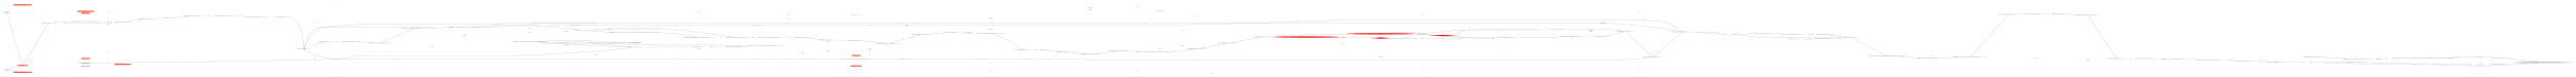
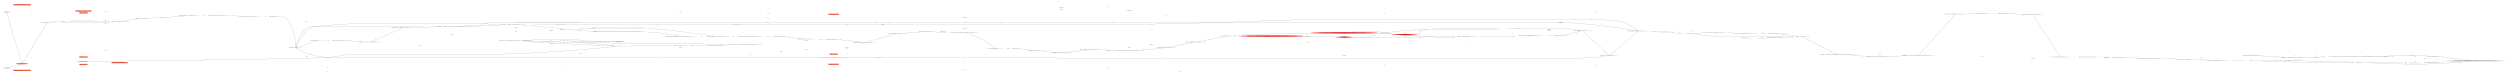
  digraph {
    fontname="Comic Neue"
    rankdir=LR
    node [fillcolor=white fontname="Comic Neue" shape=ellipse style=filled]
    edge [fontname="Comic Neue" style=bold]
    n1 [label="migrateCommand.setMigrateStorage(migrateStorage)@@@82@@@['1', '1', '0']"]
    n2 [label="migrateCommand.setMigrateDiskInfoList(migrateDiskInfoList)@@@83@@@['1', '1', '0']"]
    n3 [label="migrateCommand.setMigrateStorageManaged(managedStorageDestination)@@@84@@@['1', '1', '0']"]
    n4 [label="verifyLiveMigrationForKVM(volumeDataStoreMap,destHost)@@@8@@@['1', '1', '0']"]
    n5 [label="VMInstanceVO vmInstance = _vmDao.findById(vmTO.getId())@@@9@@@['1', '1', '0']"]
    n6 [label="vmTO.setState(vmInstance.getState())@@@10@@@['1', '1', '0']"]
    n7 [fillcolor=tomato label="AsyncCompletionCallback<CopyCommandResult> callback@@@2@@@['0', '1', '0']" shape=box]
    n8 [label="LOGGER.error(errMsg,ex)@@@102@@@['1', '1', '0']"]
    n9 [label="throw new CloudRuntimeException(errMsg)@@@103@@@['1', '1', '0']"]
    n10 [fillcolor=lightgray label="{CopyCmdAnswer copyCmdAnswer = new CopyCmdAnswer(errMsg)CopyCommandResult result = new CopyCommandResult(null,copyCmdAnswer)result.setResult(errMsg)callback.complete(result)}@@@105@@@['1', '1', '0']"]
    n11 [fillcolor=tomato label="Host srcHost@@@2@@@['1', '0', '0']" shape=box]
    n12 [label="setVolumeMigrationOptions(srcVolumeInfo,destVolumeInfo,vmTO,srcHost,destStoragePool)@@@39@@@['1', '1', '0']"]
    n13 [label="postVolumeCreationActions(srcVolumeInfo,destVolumeInfo,vmTO,srcHost)@@@47@@@['1', '1', '0']"]
    n14 [label="destDataStore.getDriver().createAsync(destDataStore,destVolumeInfo,null)@@@40@@@['1', '1', '0']"]
    n15 [label="destVolumeInfo = _volumeDataFactory.getVolume(destVolume.getId(),destDataStore)@@@48@@@['1', '1', '0']"]
    n16 [label="VolumeInfo srcVolumeInfo = entry.getKey()@@@16@@@['1', '1', '0']"]
    n17 [label="migrateDiskInfo = configureMigrateDiskInfo(srcVolumeInfo,destPath)@@@58@@@['1', '1', '0']"]
    n18 [label="DataStore destDataStore = entry.getValue()@@@17@@@['1', '1', '0']"]
    n19 [label="srcVolumeInfoToDestVolumeInfo.put(srcVolumeInfo,destVolumeInfo)@@@63@@@['1', '1', '0']"]
    n20 [label="copyTemplateToTargetFilesystemStorageIfNeeded(srcVolumeInfo,sourceStoragePool,destDataStore,destStoragePool,destHost)@@@29@@@['1', '1', '0']"]
    n21 [label="migrateDiskInfo.setSourceDiskOnStorageFileSystem(isStoragePoolTypeOfFile(sourceStoragePool))@@@59@@@['1', '1', '0']"]
    n22 [label="migrateDiskInfoList.add(migrateDiskInfo)@@@60@@@['1', '1', '0']"]
    n23 [label="migrateStorage.put(srcVolumeInfo.getPath(),migrateDiskInfo)@@@62@@@['1', '1', '0']"]
    n24 [label="VolumeInfo destVolumeInfo = _volumeDataFactory.getVolume(destVolume.getId(),destDataStore)@@@35@@@['1', '1', '0']"]
    n25 [label="_volumeService.grantAccess(destVolumeInfo,destHost,destDataStore)@@@50@@@['1', '1', '0']"]
    n26 [label="VolumeVO srcVolume = _volumeDao.findById(srcVolumeInfo.getId())@@@18@@@['1', '1', '0']"]
    n27 [label="PrepareForMigrationCommand pfmc = new PrepareForMigrationCommand(vmTO)@@@65@@@['1', '1', '0']"]
    n28 [label="VolumeVO destVolume = duplicateVolumeOnAnotherStorage(srcVolume,destStoragePool)@@@34@@@['1', '1', '0']"]
    n29 [fillcolor=tomato label="String errMsg = null@@@3@@@['1', '1', '0']"]
    n30 [label="srcHost.getHypervisorType() != HypervisorType.KVM@@@5@@@['1', '1', '0']" shape=diamond]
    n31 [label="throw new CloudRuntimeException(\"Invalid hypervisor type (only KVM supported for this operation at the time being)\")@@@6@@@['1', '1', '0']"]
    n32 [label="destVolumeInfo.processEvent(Event.MigrationCopySucceeded)@@@37@@@['1', '1', '0']"]
    n33 [label="destVolumeInfo.processEvent(Event.MigrationRequested)@@@38@@@['1', '1', '0']"]
    n34 [fillcolor=lightgray label="return false@@@12@@@['0', '0', '1']"]
    n35 [label="destVolumeInfo.processEvent(Event.MigrationCopyRequested)@@@36@@@['1', '1', '0']"]
    n36 [label="Map<VolumeInfo,VolumeInfo> srcVolumeInfoToDestVolumeInfo = new HashMap<>()@@@13@@@['1', '1', '0']"]
    n37 [label="handlePostMigration(success,srcVolumeInfoToDestVolumeInfo,vmTO,destHost)@@@90@@@['1', '1', '0']"]
    n38 [label="boolean managedStorageDestination = false@@@14@@@['1', '1', '0']"]
    n39 [label="migrateAnswer == null@@@91@@@['1', '1', '0']" shape=diamond]
    n40 [label="throw new CloudRuntimeException(\"Unable to get an answer to the migrate command\")@@@92@@@['1', '1', '0']"]
    n41 [label="!migrateAnswer.getResult()@@@94@@@['1', '1', '0']" shape=diamond]
    n42 [label="errMsg = migrateAnswer.getDetails()@@@95@@@['1', '1', '0']"]
    n43 [label="throw new CloudRuntimeException(errMsg)@@@96@@@['1', '1', '0']"]
    n44 [label="managedStorageDestination = destStoragePool.isManaged()@@@41@@@['1', '1', '0']"]
    n45 [label="String volumeIdentifier = managedStorageDestination? destVolumeInfo.get_iScsiName(): destVolumeInfo.getUuid()@@@42@@@['1', '1', '0']"]
    n46 [label="migrateCommand.setAutoConvergence(kvmAutoConvergence)@@@87@@@['1', '1', '0']"]
    n47 [label="MigrateAnswer migrateAnswer = (MigrateAnswer)agentManager.send(srcHost.getId(),migrateCommand)@@@88@@@['1', '1', '0']"]
    n48 [label="boolean success = migrateAnswer != null && migrateAnswer.getResult()@@@89@@@['1', '1', '0']"]
    n49 [label="VolumeInfo srcVolumeInfo = entry.getKey()@@@4@@@['0', '0', '1']"]
    n50 [label="DataStore destDataStore = entry.getValue()@@@5@@@['0', '0', '1']"]
    n51 [label="StoragePoolVO destStoragePool = _storagePoolDao.findById(destDataStore.getId())@@@6@@@['0', '0', '1']"]
    n52 [fillcolor=lightgray label="copyAsync['1', '0', '0']" shape=diamond]
    n53 [fillcolor=tomato label="Host destHost@@@2@@@['1', '0', '0']" shape=box]
    n54 [fillcolor=tomato label="VirtualMachineTO vmTO@@@2@@@['1', '0', '0']" shape=box]
    n55 [fillcolor=tomato label="AsyncCompletionCallback<CopyCommandResult> callback@@@2@@@['1', '0', '0']" shape=box]
-   n56 [fillcolor=lightgray label="Host srcHost@@@2@@@['1', '1', '0']" shape=box]
+   n56 [fillcolor=tomato label="Host srcHost@@@2@@@['1', '1', '0']" shape=box]
    n57 [label="migrateDiskInfo = new MigrateCommand.MigrateDiskInfo(srcVolumeInfo.getPath(),MigrateCommand.MigrateDiskInfo.DiskType.FILE,MigrateCommand.MigrateDiskInfo.DriverType.QCOW2,MigrateCommand.MigrateDiskInfo.Source.FILE,connectHostToVolume(destHost,destVolumeInfo.getPoolId(),volumeIdentifier))@@@55@@@['1', '1', '0']"]
    n58 [label="String destPath = generateDestPath(destHost,destStoragePool,destVolumeInfo)@@@51@@@['1', '1', '0']"]
    n59 [label="MigrateCommand migrateCommand = new MigrateCommand(vmTO.getName(),destHost.getPrivateIpAddress(),isWindows,vmTO,true)@@@80@@@['1', '1', '0']"]
    n60 [label="boolean migrateNonSharedInc = isSourceAndDestinationPoolTypeOfNfs(volumeDataStoreMap)@@@79@@@['1', '1', '0']"]
    n61 [fillcolor=tomato label="Map<VolumeInfo,DataStore> volumeDataStoreMap@@@2@@@['0', '0', '1']" shape=box]
    n62 [fillcolor=tomato label="Map<VolumeInfo,DataStore> volumeDataStoreMap@@@2@@@['0', '1', '0']" shape=box]
    n63 [label="migrateCommand.setMigrateNonSharedInc(migrateNonSharedInc)@@@85@@@['1', '1', '0']"]
    n64 [label="pfma == null || !pfma.getResult()@@@68@@@['1', '1', '0']" shape=diamond]
    n65 [label="throw new AgentUnavailableException(msg,destHost.getId())@@@71@@@['1', '1', '0']"]
    n66 [label="String msg = \"Unable to prepare for migration due to the following: \" + details@@@70@@@['1', '1', '0']"]
    n67 [label="VMInstanceVO vm = _vmDao.findById(vmTO.getId())@@@77@@@['1', '1', '0']"]
    n68 [label="String details = pfma != null? pfma.getDetails(): \"null answer returned\"@@@69@@@['1', '1', '0']"]
    n69 [label="boolean isWindows = _guestOsCategoryDao.findById(_guestOsDao.findById(vm.getGuestOSId()).getCategoryId()).getName().equalsIgnoreCase(\"Windows\")@@@78@@@['1', '1', '0']"]
    n70 [label="errMsg = String.format(\"Copy volume(s) to storage(s) (%s( and VM to host (%s( failed in StorageSystemDataMotionStrategy.copyAsync. Error message: (%s(.\",volumesAndStorages,formatMigrationElementsAsJsonToDisplayOnLog(\"vm\",vmTO.getId(),srcHost.getId(),destHost.getId()),ex.getMessage())@@@101@@@['1', '1', '0']"]
    n71 [label="sourceStoragePool.getPoolType() == StoragePoolType.NetworkFilesystem && destStoragePool.getPoolType() == StoragePoolType.NetworkFilesystem@@@8@@@['0', '0', '1']" shape=diamond]
    n72 [label="return true@@@9@@@['0', '0', '1']"]
    n73 [label="boolean kvmAutoConvergence = StorageManager.KvmAutoConvergence.value()@@@86@@@['1', '1', '0']"]
    n74 [fillcolor=red label="isNonManagedNfsToNfs@@@54@@@['1', '0', '0']" shape=diamond]
    n75 [fillcolor=red label="isNonManagedNfsToNfsOrSharedMountPointToNfs@@@54@@@['0', '1', '0']" shape=diamond]
    n76 [label="MigrateCommand.MigrateDiskInfo migrateDiskInfo@@@52@@@['1', '1', '0']"]
    n77 [label="Answer pfma = agentManager.send(destHost.getId(),pfmc)@@@67@@@['1', '1', '0']"]
    n78 [label="LOGGER.debug(String.format(\"Copying template (%s( of volume (%s( from source storage pool (%s( to target storage pool (%s(.\",srcVolumeInfo.getTemplateId(),srcVolumeInfo.getId(),sourceStoragePool.getId(),destStoragePool.getId()))@@@28@@@['1', '1', '0']"]
    n79 [fillcolor=red label="boolean isNonManagedNfsToNfsOrSharedMountPointToNfs = supportStoragePoolType(sourceStoragePool.getPoolType()) && destStoragePool.getPoolType() == StoragePoolType.NetworkFilesystem && !managedStorageDestination@@@53@@@['0', '1', '0']"]
    n80 [fillcolor=red label="boolean isNonManagedNfsToNfs = sourceStoragePool.getPoolType() == StoragePoolType.NetworkFilesystem && destStoragePool.getPoolType() == StoragePoolType.NetworkFilesystem && !managedStorageDestination@@@53@@@['1', '0', '0']"]
    n81 [label="destVolume = _volumeDao.findById(destVolume.getId())@@@43@@@['1', '1', '0']"]
    n82 [label="_volumeDao.update(destVolume.getId(),destVolume)@@@46@@@['1', '1', '0']"]
    n83 [label="setVolumePath(destVolume)@@@45@@@['1', '1', '0']"]
    n84 [label="LOGGER.debug(String.format(\"Skipping copy template from source storage pool (%s( to target storage pool (%s( before migration due to volume (%s( does not have a template.\",sourceStoragePool.getId(),destStoragePool.getId(),srcVolumeInfo.getId()))@@@32@@@['1', '1', '0']"]
    n85 [fillcolor=tomato label="Host destHost@@@2@@@['0', '1', '0']" shape=box]
    n86 [label="StoragePoolVO sourceStoragePool = _storagePoolDao.findById(srcVolumeInfo.getPoolId())@@@7@@@['0', '0', '1']"]
    n87 [label="String volumesAndStorages = volumeDataStoreMap.entrySet().stream().map(null).collect(Collectors.joining(\",\"))@@@100@@@['1', '1', '0']"]
    n88 [label="migrateCommand.setWait(StorageManager.KvmStorageOnlineMigrationWait.value())@@@81@@@['1', '1', '0']"]
    n89 [label="Map<String,MigrateCommand.MigrateDiskInfo> migrateStorage = new HashMap<>()@@@12@@@['1', '1', '0']"]
    n90 [label="sourceStoragePool.getId() == destStoragePool.getId() && sourceStoragePool.getPoolType() == Storage.StoragePoolType.PowerFlex@@@21@@@['1', '1', '0']" shape=diamond]
    n91 [label="!shouldMigrateVolume(sourceStoragePool,destHost,destStoragePool)@@@24@@@['1', '1', '0']" shape=diamond]
    n92 [label="srcVolumeInfo.getTemplateId() != null@@@27@@@['1', '1', '0']" shape=diamond]
    n93 [label="handleQualityOfServiceForVolumeMigration(destVolumeInfo,PrimaryDataStoreDriver.QualityOfServiceState.MIGRATION)@@@49@@@['1', '1', '0']"]
    n94 [label="StoragePoolVO destStoragePool = _storagePoolDao.findById(destDataStore.getId())@@@19@@@['1', '1', '0']"]
    n95 [label="StoragePoolVO sourceStoragePool = _storagePoolDao.findById(srcVolumeInfo.getPoolId())@@@20@@@['1', '1', '0']"]
    n96 [fillcolor=lightgray label="copyAsync['0', '1', '0']" shape=diamond]
-   n97 [label="VirtualMachineTO vmTO@@@2@@@['0', '1', '0']" shape=box]
+   n97 [fillcolor=tomato label="VirtualMachineTO vmTO@@@2@@@['0', '1', '0']" shape=box]
    n98 [label="throw new AgentUnavailableException(\"Operation timed out\",destHost.getId())@@@75@@@['1', '1', '0']"]
    n99 [label="List<MigrateDiskInfo> migrateDiskInfoList = new ArrayList<MigrateDiskInfo>()@@@11@@@['1', '1', '0']"]
    n100 [fillcolor=lightgray label="isSourceAndDestinationPoolTypeOfNfs['0', '0', '1']" shape=diamond]
    n101 [label="AgentUnavailableException|OperationTimedoutException|CloudRuntimeException ex@@@99@@@['1', '1', '0']" shape=diamond]
    n102 [label="final OperationTimedoutException e@@@74@@@['1', '1', '0']" shape=diamond]
    n1 -> n2
    n2 -> n3
    n3 -> n63
    n4 -> n5
    n5 -> n6
    n6 -> n99
    n8 -> n9
    n9 -> n10
    n11 -> n12 [label=srcHost style=solid]
    n11 -> n13 [label=srcHost style=solid]
    n12 -> n14
    n13 -> n15
    n14 -> n44
    n15 -> n19 [label=destVolumeInfo style=solid]
    n15 -> n25 [label=destVolumeInfo style=solid]
    n15 -> n58 [label=destVolumeInfo style=solid]
    n15 -> n93
    n15 -> n93 [label=destVolumeInfo style=solid]
    n16 -> n12 [label=srcVolumeInfo style=solid]
    n16 -> n13 [label=srcVolumeInfo style=solid]
    n16 -> n17 [label=srcVolumeInfo style=solid]
    n16 -> n18
    n16 -> n19 [label=srcVolumeInfo style=solid]
    n16 -> n20 [label=srcVolumeInfo style=solid]
    n17 -> n21
    n17 -> n22 [label=migrateDiskInfo style=solid]
    n17 -> n23 [label=migrateDiskInfo style=solid]
    n18 -> n14 [label=destDataStore style=solid]
    n18 -> n15 [label=destDataStore style=solid]
    n18 -> n20 [label=destDataStore style=solid]
    n18 -> n24 [label=destDataStore style=solid]
    n18 -> n25 [label=destDataStore style=solid]
    n18 -> n26
    n19 -> n16
    n19 -> n27
    n20 -> n28
    n21 -> n22
    n22 -> n23
    n23 -> n19
    n24 -> n12 [label=destVolumeInfo style=solid]
    n24 -> n13 [label=destVolumeInfo style=solid]
    n24 -> n14 [label=destVolumeInfo style=solid]
    n24 -> n35
    n25 -> n58
    n26 -> n28 [label=srcVolume style=solid]
    n26 -> n94
    n27 -> n77
    n27 -> n77 [label=pfmc style=solid]
    n28 -> n24
    n29 -> n10 [label=errMsg style=solid]
    n29 -> n30
    n30 -> n4
    n30 -> n31 [label=true style=dotted]
    n30 -> n31
    n31 -> n4
    n32 -> n33
    n33 -> n12
    n35 -> n32
    n36 -> n37 [label=srcVolumeInfoToDestVolumeInfo style=solid]
    n36 -> n38
    n37 -> n39
    n38 -> n3 [label=managedStorageDestination style=solid]
    n38 -> n16
    n39 -> n40
    n39 -> n40 [label=true style=dotted]
    n39 -> n41
    n40 -> n41
    n41 -> n10
    n41 -> n42 [label=true style=dotted]
    n41 -> n42
    n41 -> n43 [label=true style=dotted]
    n42 -> n10 [label=errMsg style=solid]
    n42 -> n43 [label=errMsg style=solid]
    n42 -> n43
    n43 -> n10
    n44 -> n3 [label=managedStorageDestination style=solid]
    n44 -> n45
    n44 -> n45 [label=managedStorageDestination style=solid]
    n45 -> n57 [label=volumeIdentifier style=solid]
    n45 -> n81
    n46 -> n47
    n47 -> n39 [label=migrateAnswer style=solid]
    n47 -> n48 [label=migrateAnswer style=solid]
    n47 -> n48
    n48 -> n37 [label=success style=solid]
    n48 -> n37
    n49 -> n50
    n50 -> n51
    n51 -> n86
    n52 -> n11 [label=true style=dotted]
    n52 -> n29
    n52 -> n53 [label=true style=dotted]
    n52 -> n54 [label=true style=dotted]
    n52 -> n55 [label=true style=dotted]
    n52 -> n56 [label=true style=dotted]
    n53 -> n4 [label=destHost style=solid]
    n53 -> n20 [label=destHost style=solid]
    n53 -> n25 [label=destHost style=solid]
    n53 -> n37 [label=destHost style=solid]
    n53 -> n57 [label=destHost style=solid]
    n53 -> n58 [label=destHost style=solid]
    n54 -> n12 [label=vmTO style=solid]
    n54 -> n13 [label=vmTO style=solid]
    n54 -> n27 [label=vmTO style=solid]
    n54 -> n37 [label=vmTO style=solid]
    n54 -> n59 [label=vmTO style=solid]
    n56 -> n4 [label=volumeDataStoreMap style=solid]
    n56 -> n12 [label=srcHost style=solid]
    n56 -> n13 [label=srcHost style=solid]
    n56 -> n60 [label=volumeDataStoreMap style=solid]
    n56 -> n61 [label=0 style=dashed]
    n57 -> n23
    n57 -> n23 [label=migrateDiskInfo style=solid]
    n58 -> n17 [label=destPath style=solid]
    n58 -> n76
    n59 -> n47 [label=migrateCommand style=solid]
    n59 -> n88
    n60 -> n59
    n60 -> n63 [label=migrateNonSharedInc style=solid]
    n62 -> n4 [label=volumeDataStoreMap style=solid]
    n62 -> n60 [label=volumeDataStoreMap style=solid]
    n63 -> n73
    n64 -> n65 [label=true style=dotted]
    n64 -> n66 [label=true style=dotted]
    n64 -> n67
    n64 -> n68 [label=true style=dotted]
    n64 -> n68
    n65 -> n67
    n66 -> n65
    n66 -> n65 [label=msg style=solid]
    n67 -> n69
    n68 -> n66
    n68 -> n66 [label=details style=solid]
    n69 -> n59 [label=isWindows style=solid]
    n69 -> n60
    n70 -> n8
    n70 -> n8 [label=errMsg style=solid]
    n70 -> n9 [label=errMsg style=solid]
    n70 -> n10 [label=errMsg style=solid]
    n71 -> n34
    n71 -> n49
    n71 -> n72
    n71 -> n72 [label=true style=dotted]
    n72 -> n34
    n72 -> n49
    n73 -> n46 [label=kvmAutoConvergence style=solid]
    n73 -> n46
    n74 -> n17
    n74 -> n17 [label=false style=dotted]
    n74 -> n21 [label=false style=dotted]
    n74 -> n22 [label=false style=dotted]
    n74 -> n57
    n74 -> n57 [label=true style=dotted]
    n74 -> n75 [label=0 style=dashed]
    n75 -> n17
    n75 -> n17 [label=false style=dotted]
    n75 -> n21 [label=false style=dotted]
    n75 -> n22 [label=false style=dotted]
    n75 -> n57
    n75 -> n57 [label=true style=dotted]
    n76 -> n79
    n76 -> n80
    n77 -> n64
    n77 -> n64 [label=pfma style=solid]
    n77 -> n68 [label=pfma style=solid]
    n78 -> n20
    n79 -> n75 [label=isNonManagedNfsToNfsOrSharedMountPointToNfs style=solid]
    n79 -> n75
    n80 -> n74
    n80 -> n74 [label=isNonManagedNfsToNfs style=solid]
    n80 -> n79 [label=0 style=dashed]
    n81 -> n82 [label=destVolume style=solid]
    n81 -> n83 [label=destVolume style=solid]
    n82 -> n13
    n83 -> n82
    n84 -> n28
    n85 -> n4 [label=destHost style=solid]
    n85 -> n20 [label=destHost style=solid]
    n85 -> n25 [label=destHost style=solid]
    n85 -> n37 [label=destHost style=solid]
    n85 -> n57 [label=destHost style=solid]
    n85 -> n58 [label=destHost style=solid]
    n86 -> n71
    n87 -> n70
    n87 -> n70 [label=volumesAndStorages style=solid]
    n88 -> n1
    n89 -> n1 [label=migrateStorage style=solid]
    n89 -> n36
    n90 -> n16
    n90 -> n27
    n90 -> n71 [label=0 style=dashed]
    n90 -> n91
    n91 -> n16
    n91 -> n27
    n91 -> n92
    n92 -> n20 [label=true style=dotted]
    n92 -> n78 [label=true style=dotted]
    n92 -> n78
    n92 -> n84
    n92 -> n84 [label=false style=dotted]
    n93 -> n25
    n94 -> n12 [label=destStoragePool style=solid]
    n94 -> n20 [label=destStoragePool style=solid]
    n94 -> n28 [label=destStoragePool style=solid]
    n94 -> n58 [label=destStoragePool style=solid]
    n94 -> n95
    n95 -> n20 [label=sourceStoragePool style=solid]
    n95 -> n21 [label=sourceStoragePool style=solid]
    n95 -> n90
    n96 -> n7 [label=true style=dotted]
    n96 -> n29
    n96 -> n56 [label=true style=dotted]
    n96 -> n62 [label=true style=dotted]
    n96 -> n85 [label=true style=dotted]
    n96 -> n97 [label=true style=dotted]
    n97 -> n12 [label=vmTO style=solid]
    n97 -> n13 [label=vmTO style=solid]
    n97 -> n27 [label=vmTO style=solid]
    n97 -> n37 [label=vmTO style=solid]
    n97 -> n59 [label=vmTO style=solid]
    n98 -> n67
    n99 -> n2 [label=migrateDiskInfoList style=solid]
    n99 -> n89
    n100 -> n49
    n100 -> n61 [label=true style=dotted]
    n101 -> n8 [label=true style=dotted]
    n101 -> n9 [label=true style=dotted]
    n101 -> n70 [label=true style=dotted]
    n101 -> n87
    n101 -> n87 [label=true style=dotted]
    n102 -> n98
    n102 -> n98 [label=true style=dotted]
  }
